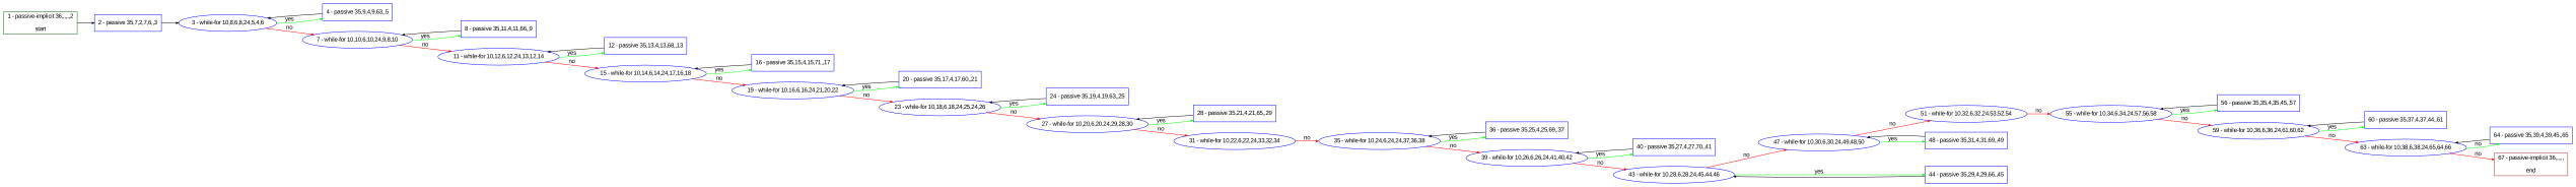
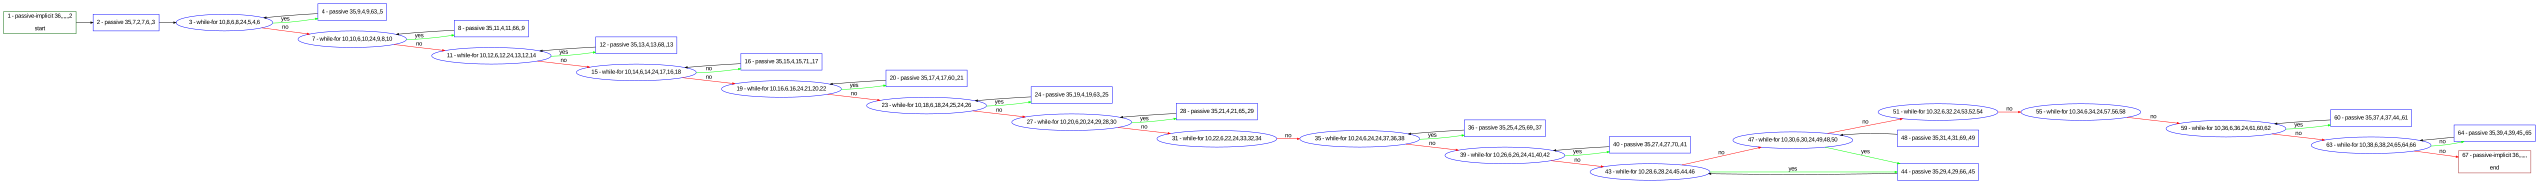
  digraph {
    bgcolor=white
    compound=true
    fillcolor="#FFFFCC"
    fontname=Arial
    fontsize=12
    pack=true
    packmode=clust
    rankdir=LR
    style="rounded,filled"
    node [color="#0000ff" compound=true fillcolor="#ffffff" fixedsize=false fontname=Arial fontsize=12 node_initialized=no shape=box style=filled]
    edge [arrowhead=normal arrowsize=0.5 arrowtail=none color="#000000" compound=true dir=forward fontcolor=black fontname=Arial fontsize=12]
    n1 [label="2 - passive 35,7,2,7,6,,3"]
    n2 [label="3 - while-for 10,8,6,8,24,5,4,6" shape=oval]
    n3 [label="4 - passive 35,9,4,9,63,,5"]
    n4 [label="7 - while-for 10,10,6,10,24,9,8,10" shape=oval]
    n5 [color="#006400" label="1 - passive-implicit 36,,,,,,2\n\nstart"]
    n6 [label="8 - passive 35,11,4,11,66,,9"]
    n7 [label="11 - while-for 10,12,6,12,24,13,12,14" shape=oval]
    n8 [label="12 - passive 35,13,4,13,68,,13"]
    n9 [label="15 - while-for 10,14,6,14,24,17,16,18" shape=oval]
    n10 [label="16 - passive 35,15,4,15,71,,17"]
    n11 [label="19 - while-for 10,16,6,16,24,21,20,22" shape=oval]
    n12 [label="20 - passive 35,17,4,17,60,,21"]
    n13 [label="23 - while-for 10,18,6,18,24,25,24,26" shape=oval]
    n14 [label="24 - passive 35,19,4,19,63,,25"]
    n15 [label="27 - while-for 10,20,6,20,24,29,28,30" shape=oval]
    n16 [label="28 - passive 35,21,4,21,65,,29"]
    n17 [label="31 - while-for 10,22,6,22,24,33,32,34" shape=oval]
    n18 [label="35 - while-for 10,24,6,24,24,37,36,38" shape=oval]
    n19 [label="36 - passive 35,25,4,25,69,,37"]
    n20 [label="39 - while-for 10,26,6,26,24,41,40,42" shape=oval]
    n21 [label="40 - passive 35,27,4,27,70,,41"]
    n22 [label="43 - while-for 10,28,6,28,24,45,44,46" shape=oval]
    n23 [label="44 - passive 35,29,4,29,66,,45"]
    n24 [label="47 - while-for 10,30,6,30,24,49,48,50" shape=oval]
    n25 [label="48 - passive 35,31,4,31,69,,49"]
    n26 [label="51 - while-for 10,32,6,32,24,53,52,54" shape=oval]
    n27 [label="55 - while-for 10,34,6,34,24,57,56,58" shape=oval]
-   n28 [label="56 - passive 35,35,4,35,45,,57"]
    n29 [label="59 - while-for 10,36,6,36,24,61,60,62" shape=oval]
    n30 [label="60 - passive 35,37,4,37,44,,61"]
    n31 [label="63 - while-for 10,38,6,38,24,65,64,66" shape=oval]
    n32 [label="64 - passive 35,39,4,39,45,,65"]
    n33 [color="#a52a2a" label="67 - passive-implicit 36,,,,,,\n\nend"]
    n1 -> n2
    n2 -> n3 [color="#00ff00" label=yes]
    n2 -> n4 [color="#ff0000" label=no]
    n3 -> n2
    n4 -> n6 [color="#00ff00" label=yes]
    n4 -> n7 [color="#ff0000" label=no]
    n5 -> n1
    n6 -> n4
    n7 -> n8 [color="#00ff00" label=yes]
    n7 -> n9 [color="#ff0000" label=no]
    n8 -> n7
-   n9 -> n10 [color="#00ff00" label=yes]
+   n9 -> n10 [color="#00ff00" label=no]
    n9 -> n11 [color="#ff0000" label=no]
    n10 -> n9
    n11 -> n12 [color="#00ff00" label=yes]
    n11 -> n13 [color="#ff0000" label=no]
    n12 -> n11
    n13 -> n14 [color="#00ff00" label=yes]
    n13 -> n15 [color="#ff0000" label=no]
    n14 -> n13
    n15 -> n16 [color="#00ff00" label=yes]
    n15 -> n17 [color="#ff0000" label=no]
    n16 -> n15
    n17 -> n18 [color="#ff0000" label=no]
    n18 -> n19 [color="#00ff00" label=yes]
    n18 -> n20 [color="#ff0000" label=no]
    n19 -> n18
    n20 -> n21 [color="#00ff00" label=yes]
    n20 -> n22 [color="#ff0000" label=no]
    n21 -> n20
    n22 -> n23 [color="#00ff00" label=yes]
    n22 -> n24 [color="#ff0000" label=no]
    n23 -> n22
-   n24 -> n25 [color="#00ff00" label=yes]
+   n24 -> n23 [color="#00ff00" label=yes]
    n24 -> n26 [color="#ff0000" label=no]
    n25 -> n24
    n26 -> n27 [color="#ff0000" label=no]
-   n27 -> n28 [color="#00ff00" label=yes]
    n27 -> n29 [color="#ff0000" label=no]
-   n28 -> n27
    n29 -> n30 [color="#00ff00" label=yes]
    n29 -> n31 [color="#ff0000" label=no]
    n30 -> n29
    n31 -> n32 [color="#00ff00" label=no]
    n31 -> n33 [color="#ff0000" label=no]
    n32 -> n31
  }
